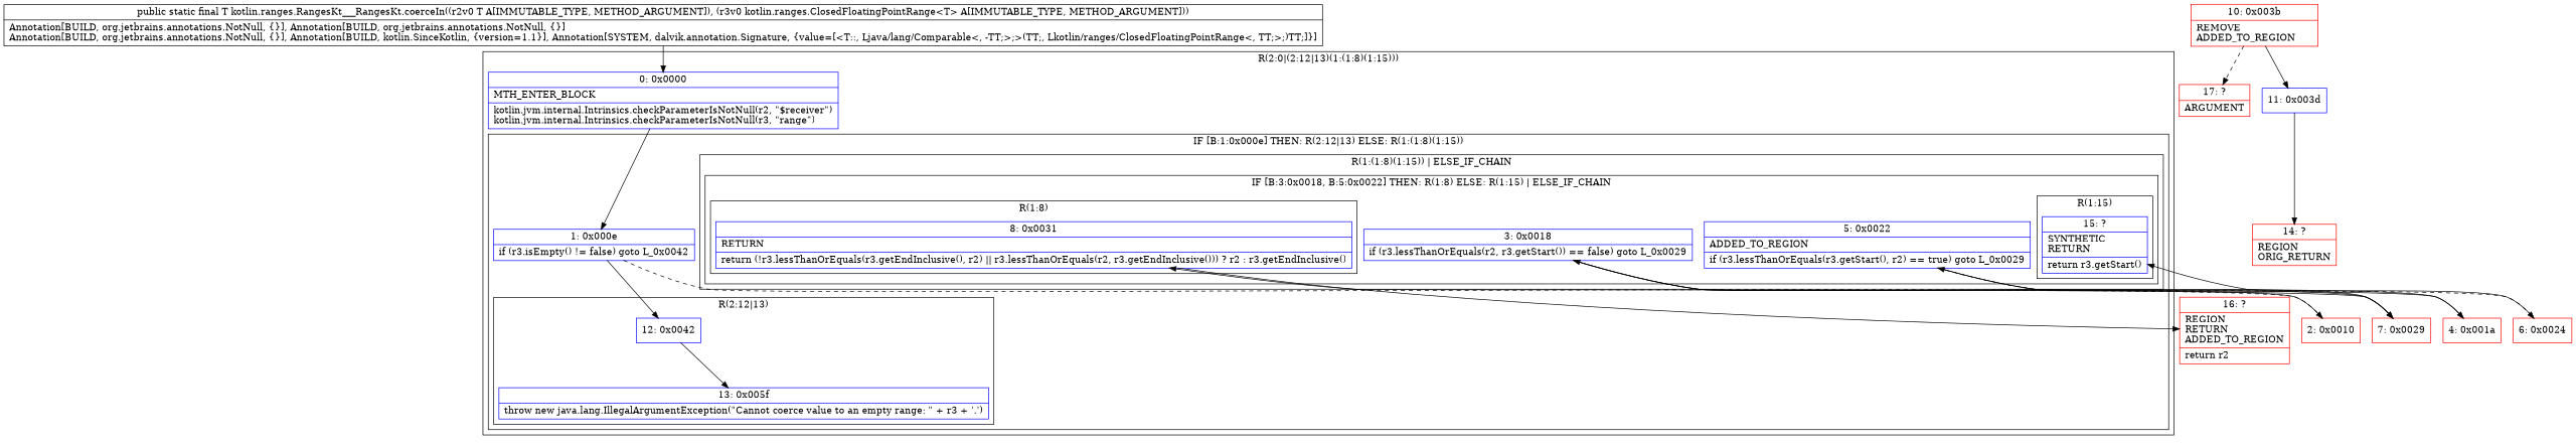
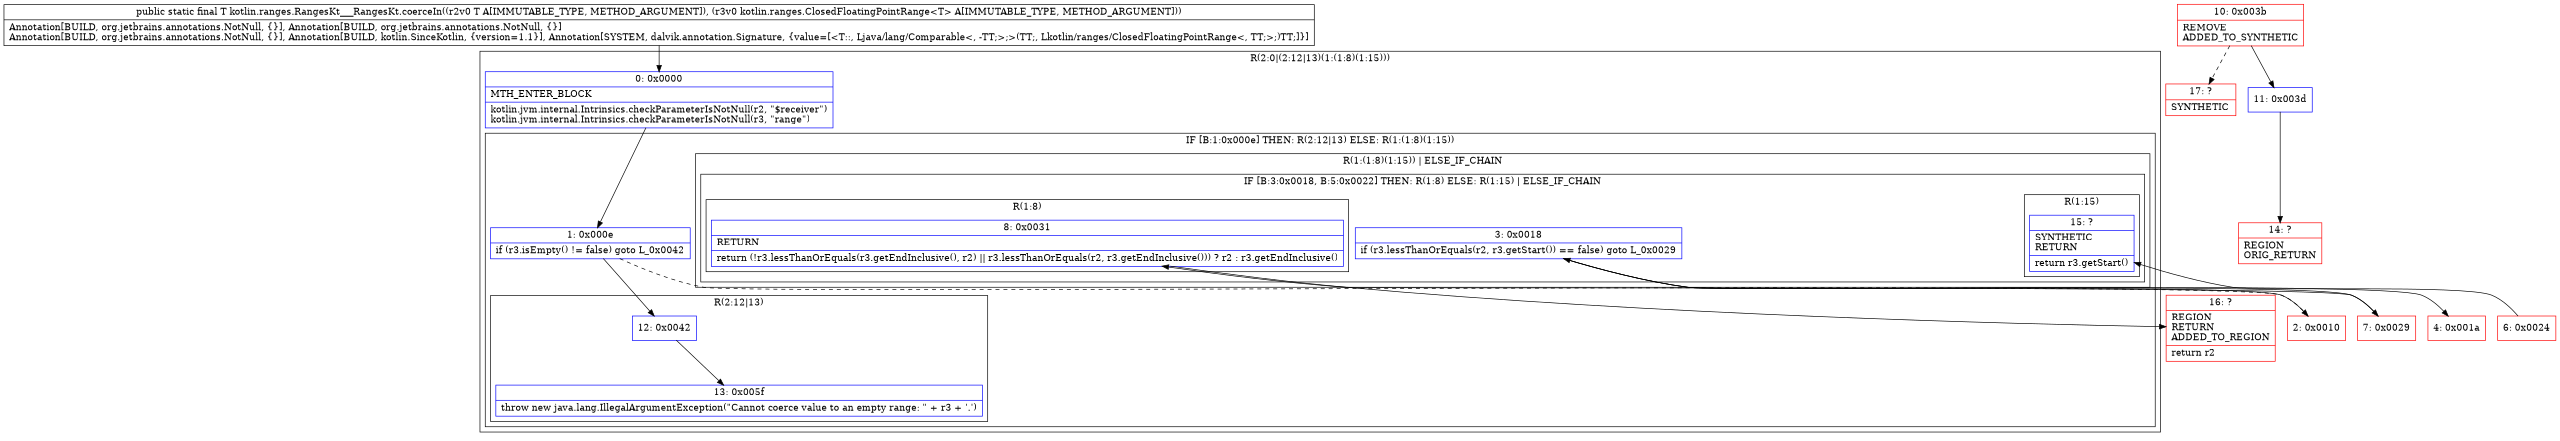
  digraph {
    node [color=blue shape=record]
    n1 [label="{12\:\ 0x0042}"]
    n2 [label="{13\:\ 0x005f|throw new java.lang.IllegalArgumentException(\"Cannot coerce value to an empty range: \" + r3 + '.')\l}"]
    n3 [label="{8\:\ 0x0031|RETURN\l|return (!r3.lessThanOrEquals(r3.getEndInclusive(), r2) \|\| r3.lessThanOrEquals(r2, r3.getEndInclusive())) ? r2 : r3.getEndInclusive()\l}"]
    n4 [label="{15\:\ ?|SYNTHETIC\lRETURN\l|return r3.getStart()\l}"]
    n5 [label="{3\:\ 0x0018|if (r3.lessThanOrEquals(r2, r3.getStart()) == false) goto L_0x0029\l}"]
-   n6 [label="{5\:\ 0x0022|ADDED_TO_REGION\l|if (r3.lessThanOrEquals(r3.getStart(), r2) == true) goto L_0x0029\l}"]
    n7 [label="{1\:\ 0x000e|if (r3.isEmpty() != false) goto L_0x0042\l}"]
    n8 [label="{0\:\ 0x0000|MTH_ENTER_BLOCK\l|kotlin.jvm.internal.Intrinsics.checkParameterIsNotNull(r2, \"$receiver\")\lkotlin.jvm.internal.Intrinsics.checkParameterIsNotNull(r3, \"range\")\l}"]
    n9 [color=red label="{16\:\ ?|REGION\lRETURN\lADDED_TO_REGION\l|return r2\l}"]
    n10 [color=red label="{4\:\ 0x001a}"]
    n11 [color=red label="{7\:\ 0x0029}"]
    n12 [color=red label="{6\:\ 0x0024}"]
    n13 [color=red label="{2\:\ 0x0010}"]
-   n14 [color=red label="{10\:\ 0x003b|REMOVE\lADDED_TO_REGION\l}"]
+   n14 [color=red label="{10\:\ 0x003b|REMOVE\lADDED_TO_SYNTHETIC\l}"]
    n15 [label="{11\:\ 0x003d}"]
-   n16 [color=red label="{17\:\ ?|ARGUMENT\l}"]
+   n16 [color=red label="{17\:\ ?|SYNTHETIC\l}"]
    n17 [color=red label="{14\:\ ?|REGION\lORIG_RETURN\l}"]
    n18 [label="{public static final T kotlin.ranges.RangesKt___RangesKt.coerceIn((r2v0 T A[IMMUTABLE_TYPE, METHOD_ARGUMENT]), (r3v0 kotlin.ranges.ClosedFloatingPointRange\<T\> A[IMMUTABLE_TYPE, METHOD_ARGUMENT]))  | Annotation[BUILD, org.jetbrains.annotations.NotNull, \{\}], Annotation[BUILD, org.jetbrains.annotations.NotNull, \{\}]\lAnnotation[BUILD, org.jetbrains.annotations.NotNull, \{\}], Annotation[BUILD, kotlin.SinceKotlin, \{version=1.1\}], Annotation[SYSTEM, dalvik.annotation.Signature, \{value=[\<T::, Ljava\/lang\/Comparable\<, \-TT;\>;\>(TT;, Lkotlin\/ranges\/ClosedFloatingPointRange\<, TT;\>;)TT;]\}]\l}" color=""]
    subgraph cluster_1 {
      label="R(2:0|(2:12|13)(1:(1:8)(1:15)))"
      n8
      subgraph cluster_2 {
        label="IF [B:1:0x000e] THEN: R(2:12|13) ELSE: R(1:(1:8)(1:15))"
        n7
        subgraph cluster_3 {
          label="R(2:12|13)"
          n1
          n2
        }
        subgraph cluster_4 {
          label="R(1:(1:8)(1:15)) | ELSE_IF_CHAIN\l"
          subgraph cluster_5 {
            label="IF [B:3:0x0018, B:5:0x0022] THEN: R(1:8) ELSE: R(1:15) | ELSE_IF_CHAIN\l"
            n5
-           n6
            subgraph cluster_6 {
              label="R(1:8)"
              n3
            }
            subgraph cluster_7 {
              label="R(1:15)"
              n4
            }
          }
        }
      }
    }
    n1 -> n2
    n3 -> n9
    n5 -> n10 [style=solid]
    n5 -> n11
-   n6 -> n11
-   n6 -> n12 [style=dashed]
    n7 -> n1
    n7 -> n13 [style=dashed]
    n8 -> n7
-   n10 -> n6
    n11 -> n3
    n12 -> n4
    n13 -> n5
    n14 -> n15
    n14 -> n16 [style=dashed]
    n15 -> n17
    n18 -> n8
  }
